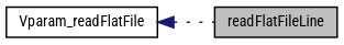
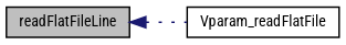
  digraph {
    rankdir=LR
    fontname="Roboto Condensed"
    node [color=black fontname="Roboto Condensed" fontsize=10 shape=record style=filled]
    n1 [fillcolor=grey75 fontcolor=black height=0.2 label=readFlatFileLine width=0.4]
    n2 [fillcolor=white height=0.2 label=Vparam_readFlatFile width=0.4]
-   n2 -> n1 [color=midnightblue dir=back fontname="Roboto Condensed" fontsize=10 labelfontname=FreeSans labelfontsize=10 style=dotted]
+   n1 -> n2 [color=midnightblue dir=back fontname="Roboto Condensed" fontsize=10 labelfontname=FreeSans labelfontsize=10 style=dotted]
  }
